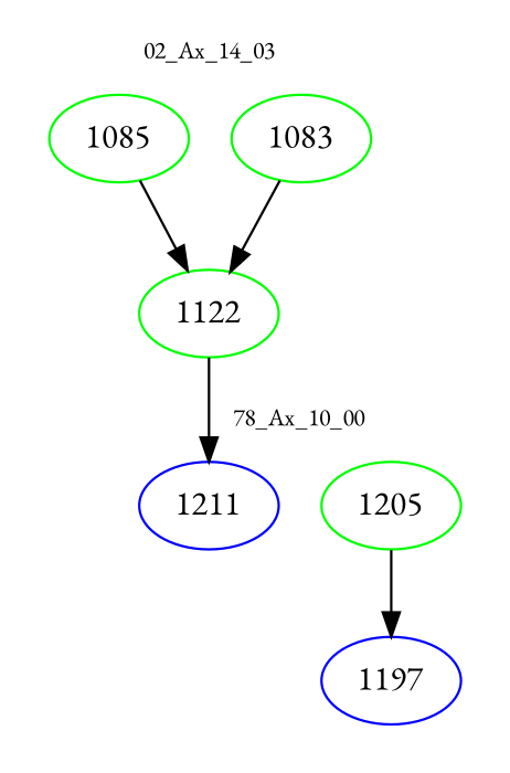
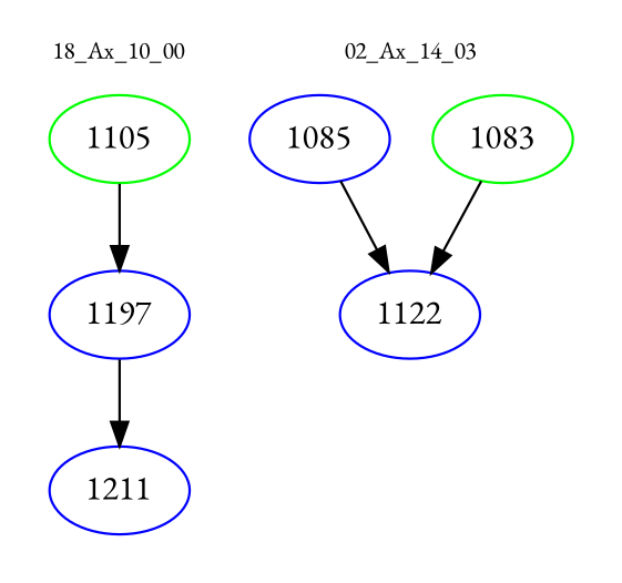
  digraph {
    fontname="EB Garamond"
    node [color=blue fontname="EB Garamond"]
    edge [color=black fontname="EB Garamond"]
-   n1 [color=green label=1205]
+   n1 [color=green label=1105]
    n2 [label=1197]
    n3 [label=1211]
    n4 [color=green label=1083]
-   n5 [color=green label=1085]
-   n6 [color=green label=1122]
+   n5 [label=1085]
+   n6 [label=1122]
    subgraph cluster_1 {
      color=white
      fontsize=10
-     label="78_Ax_10_00"
+     label="18_Ax_10_00"
      n1
      n2
      n3
    }
    subgraph cluster_2 {
      color=white
      fontsize=10
      label="02_Ax_14_03"
      n4
      n5
      n6
    }
    n1 -> n2
-   n6 -> n3
+   n2 -> n3
    n4 -> n6
    n5 -> n6
  }
